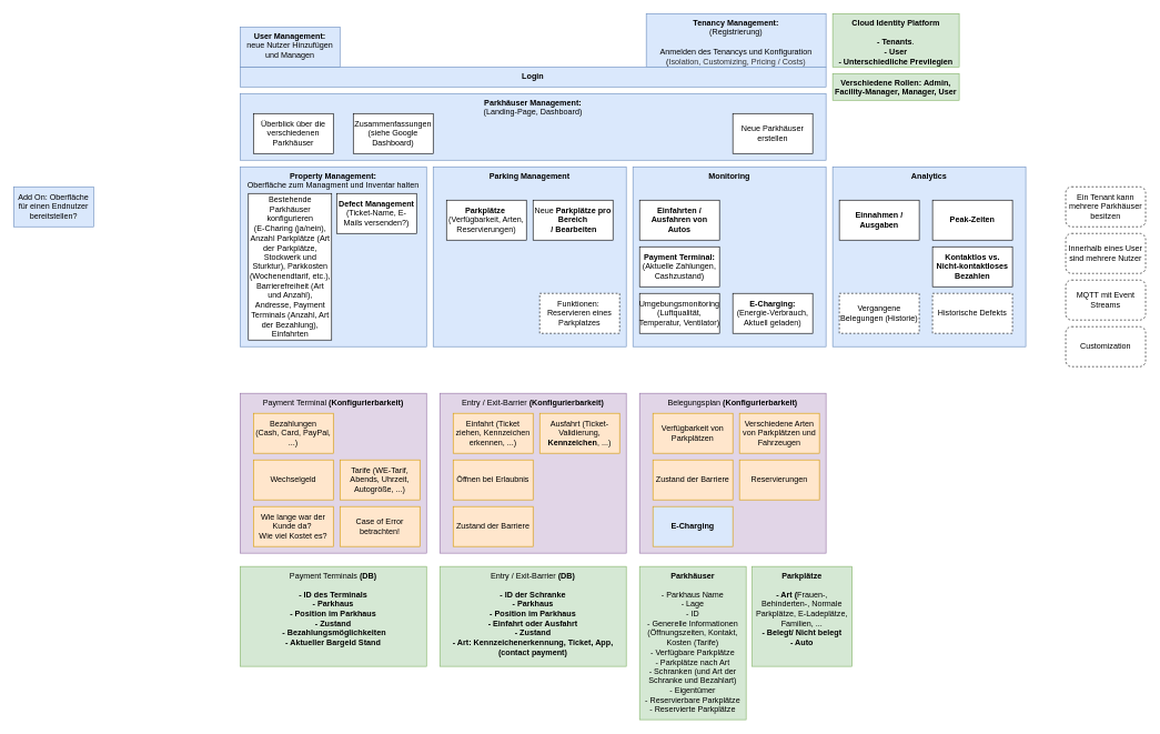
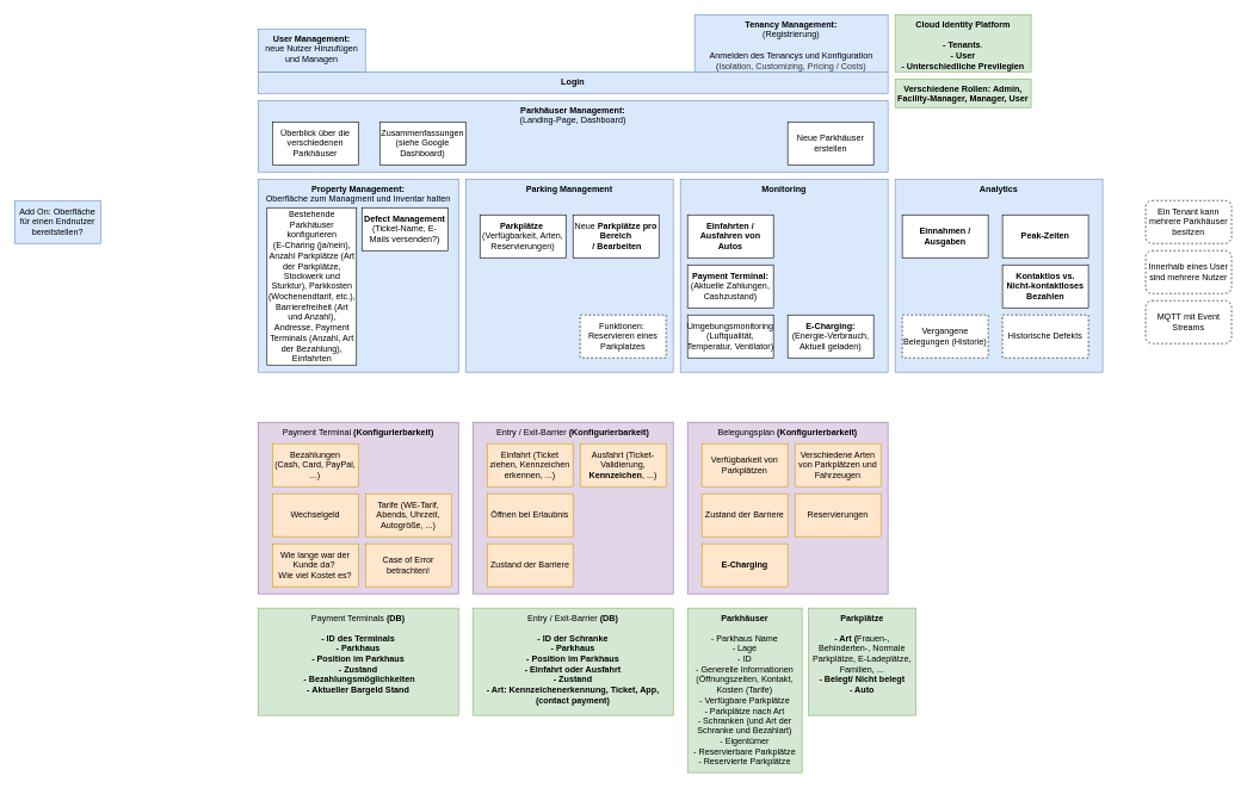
  <mxCell id="0" />
  <mxCell id="1" parent="0" />
  <mxCell id="2" value="&lt;b&gt;Property Management:&lt;/b&gt;&lt;br&gt;Oberfläche zum Managment und Inventar halten" style="rounded=0;whiteSpace=wrap;html=1;fillColor=#dae8fc;strokeColor=#6c8ebf;verticalAlign=top;" parent="1" vertex="1"><mxGeometry x="360" y="250" width="280" height="270" as="geometry" /></mxCell>
  <mxCell id="3" value="&lt;b&gt;Defect Management&lt;/b&gt; (Ticket-Name, E-Mails versenden?)" style="rounded=0;whiteSpace=wrap;html=1;" parent="1" vertex="1"><mxGeometry x="505" y="290" width="120" height="60" as="geometry" /></mxCell>
  <mxCell id="4" value="&lt;b&gt;Parking Management&lt;/b&gt;" style="rounded=0;whiteSpace=wrap;html=1;fillColor=#dae8fc;strokeColor=#6c8ebf;verticalAlign=top;" parent="1" vertex="1"><mxGeometry x="650" y="250" width="290" height="270" as="geometry" /></mxCell>
  <mxCell id="5" value="&lt;b&gt;Monitoring&lt;/b&gt;" style="rounded=0;whiteSpace=wrap;html=1;fillColor=#dae8fc;strokeColor=#6c8ebf;verticalAlign=top;" parent="1" vertex="1"><mxGeometry x="950" y="250" width="290" height="270" as="geometry" /></mxCell>
  <mxCell id="6" value="Payment Terminal &lt;b&gt;(Konfigurierbarkeit)&lt;/b&gt;" style="rounded=0;whiteSpace=wrap;html=1;fillColor=#e1d5e7;strokeColor=#9673a6;verticalAlign=top;" parent="1" vertex="1"><mxGeometry x="360" y="590" width="280" height="240" as="geometry" /></mxCell>
  <mxCell id="7" value="Bezahlungen&lt;br&gt;(Cash, Card, PayPal, ...)" style="rounded=0;whiteSpace=wrap;html=1;fillColor=#ffe6cc;strokeColor=#d79b00;" parent="1" vertex="1"><mxGeometry x="380" y="620" width="120" height="60" as="geometry" /></mxCell>
  <mxCell id="8" value="Wechselgeld" style="rounded=0;whiteSpace=wrap;html=1;fillColor=#ffe6cc;strokeColor=#d79b00;" parent="1" vertex="1"><mxGeometry x="380" y="690" width="120" height="60" as="geometry" /></mxCell>
  <mxCell id="9" value="Wie lange war der Kunde da?&amp;nbsp;&lt;br&gt;Wie viel Kostet es?" style="rounded=0;whiteSpace=wrap;html=1;fillColor=#ffe6cc;strokeColor=#d79b00;" parent="1" vertex="1"><mxGeometry x="380" y="760" width="120" height="60" as="geometry" /></mxCell>
  <mxCell id="10" value="Tarife (WE-Tarif, Abends, Uhrzeit, Autogröße, ...)" style="rounded=0;whiteSpace=wrap;html=1;fillColor=#ffe6cc;strokeColor=#d79b00;" parent="1" vertex="1"><mxGeometry x="510" y="690" width="120" height="60" as="geometry" /></mxCell>
  <mxCell id="11" value="Case of Error betrachten!" style="rounded=0;whiteSpace=wrap;html=1;fillColor=#ffe6cc;strokeColor=#d79b00;" parent="1" vertex="1"><mxGeometry x="510" y="760" width="120" height="60" as="geometry" /></mxCell>
  <mxCell id="12" value="Entry / Exit-Barrier&amp;nbsp;&lt;b&gt;(Konfigurierbarkeit)&lt;/b&gt;" style="rounded=0;whiteSpace=wrap;html=1;fillColor=#e1d5e7;strokeColor=#9673a6;verticalAlign=top;" parent="1" vertex="1"><mxGeometry x="660" y="590" width="280" height="240" as="geometry" /></mxCell>
  <mxCell id="13" value="Einfahrt (Ticket ziehen, Kennzeichen erkennen, ...)" style="rounded=0;whiteSpace=wrap;html=1;fillColor=#ffe6cc;strokeColor=#d79b00;" parent="1" vertex="1"><mxGeometry x="680" y="620" width="120" height="60" as="geometry" /></mxCell>
  <mxCell id="14" value="Öffnen bei Erlaubnis" style="rounded=0;whiteSpace=wrap;html=1;fillColor=#ffe6cc;strokeColor=#d79b00;" parent="1" vertex="1"><mxGeometry x="680" y="690" width="120" height="60" as="geometry" /></mxCell>
  <mxCell id="15" value="Zustand der Barriere" style="rounded=0;whiteSpace=wrap;html=1;fillColor=#ffe6cc;strokeColor=#d79b00;" parent="1" vertex="1"><mxGeometry x="680" y="760" width="120" height="60" as="geometry" /></mxCell>
  <mxCell id="16" value="Ausfahrt (Ticket-Validierung, &lt;b&gt;Kennzeichen&lt;/b&gt;, ...)" style="rounded=0;whiteSpace=wrap;html=1;fillColor=#ffe6cc;strokeColor=#d79b00;" parent="1" vertex="1"><mxGeometry x="810" y="620" width="120" height="60" as="geometry" /></mxCell>
  <mxCell id="17" value="Entry / Exit-Barrier &lt;b&gt;(DB)&lt;br&gt;&lt;br&gt;- ID der Schranke&lt;br&gt;- Parkhaus&lt;br&gt;- Position im Parkhaus&lt;br&gt;- Einfahrt oder Ausfahrt&lt;br&gt;- Zustand&lt;br&gt;- Art: Kennzeichenerkennung, Ticket, App, (contact payment)&lt;br&gt;&lt;br&gt;&lt;/b&gt;" style="rounded=0;whiteSpace=wrap;html=1;fillColor=#d5e8d4;strokeColor=#82b366;verticalAlign=top;" parent="1" vertex="1"><mxGeometry x="660" y="850" width="280" height="150" as="geometry" /></mxCell>
  <mxCell id="18" value="Payment Terminals&amp;nbsp;&lt;b&gt;(DB)&lt;br&gt;&lt;br&gt;- ID des Terminals&lt;br&gt;- Parkhaus&lt;br&gt;- Position im Parkhaus&lt;br&gt;- Zustand&lt;br&gt;&amp;nbsp;- Bezahlungsmöglichkeiten&lt;br&gt;- Aktueller Bargeld Stand&lt;br&gt;&lt;br&gt;&lt;/b&gt;" style="rounded=0;whiteSpace=wrap;html=1;fillColor=#d5e8d4;strokeColor=#82b366;verticalAlign=top;" parent="1" vertex="1"><mxGeometry x="360" y="850" width="280" height="150" as="geometry" /></mxCell>
  <mxCell id="19" value="Belegungsplan&amp;nbsp;&lt;b&gt;(Konfigurierbarkeit)&lt;/b&gt;" style="rounded=0;whiteSpace=wrap;html=1;fillColor=#e1d5e7;strokeColor=#9673a6;verticalAlign=top;" parent="1" vertex="1"><mxGeometry x="960" y="590" width="280" height="240" as="geometry" /></mxCell>
  <mxCell id="20" value="Verfügbarkeit von Parkplätzen" style="rounded=0;whiteSpace=wrap;html=1;fillColor=#ffe6cc;strokeColor=#d79b00;" parent="1" vertex="1"><mxGeometry x="980" y="620" width="120" height="60" as="geometry" /></mxCell>
  <mxCell id="21" value="Zustand der Barriere" style="rounded=0;whiteSpace=wrap;html=1;fillColor=#ffe6cc;strokeColor=#d79b00;" parent="1" vertex="1"><mxGeometry x="980" y="690" width="120" height="60" as="geometry" /></mxCell>
  <mxCell id="22" value="Verschiedene Arten von Parkplätzen und Fahrzeugen" style="rounded=0;whiteSpace=wrap;html=1;fillColor=#ffe6cc;strokeColor=#d79b00;" parent="1" vertex="1"><mxGeometry x="1110" y="620" width="120" height="60" as="geometry" /></mxCell>
- <mxCell id="23" value="E-Charging" style="rounded=0;whiteSpace=wrap;html=1;fillColor=#dae8fc;strokeColor=#d79b00;fontStyle=1;" parent="1" vertex="1"><mxGeometry x="980" y="760" width="120" height="60" as="geometry" /></mxCell>
+ <mxCell id="23" value="E-Charging" style="rounded=0;whiteSpace=wrap;html=1;fillColor=#ffe6cc;strokeColor=#d79b00;fontStyle=1" parent="1" vertex="1"><mxGeometry x="980" y="760" width="120" height="60" as="geometry" /></mxCell>
  <mxCell id="24" value="&lt;b&gt;Parkhäuser&lt;/b&gt;&lt;br&gt;&lt;br&gt;- Parkhaus Name&lt;br&gt;- Lage&lt;br&gt;- ID&lt;br&gt;- Generelle Informationen (Öffnungszeiten, Kontakt, Kosten (Tarife)&lt;br&gt;- Verfügbare Parkplätze&lt;br&gt;- Parkplätze nach Art&lt;br&gt;- Schranken (und Art der Schranke und Bezahlart)&lt;br&gt;- Eigentümer&lt;br&gt;- Reservierbare Parkplätze&lt;br&gt;- Reservierte Parkplätze" style="rounded=0;whiteSpace=wrap;html=1;fillColor=#d5e8d4;strokeColor=#82b366;verticalAlign=top;" parent="1" vertex="1"><mxGeometry x="960" y="850" width="160" height="230" as="geometry" /></mxCell>
  <mxCell id="25" value="&lt;b&gt;Parkplätze&lt;br&gt;&lt;br&gt;- Art (&lt;/b&gt;Frauen-, Behinderten-, Normale Parkplätze, E-Ladeplätze, Familien, ...&lt;b&gt;&lt;br&gt;- Belegt/ Nicht belegt&lt;br&gt;- Auto&lt;br&gt;&lt;/b&gt;" style="rounded=0;whiteSpace=wrap;html=1;fillColor=#d5e8d4;strokeColor=#82b366;verticalAlign=top;" parent="1" vertex="1"><mxGeometry x="1129" y="850" width="150" height="150" as="geometry" /></mxCell>
  <mxCell id="26" value="Ein Tenant kann mehrere Parkhäuser besitzen" style="rounded=1;whiteSpace=wrap;html=1;dashed=1;" parent="1" vertex="1"><mxGeometry x="1600" y="280" width="120" height="60" as="geometry" /></mxCell>
  <mxCell id="27" value="Reservierungen" style="rounded=0;whiteSpace=wrap;html=1;fillColor=#ffe6cc;strokeColor=#d79b00;" parent="1" vertex="1"><mxGeometry x="1110" y="690" width="120" height="60" as="geometry" /></mxCell>
  <mxCell id="28" value="Add On: Oberfläche für einen Endnutzer bereitstellen?" style="rounded=0;whiteSpace=wrap;html=1;fillColor=#dae8fc;strokeColor=#6c8ebf;" parent="1" vertex="1"><mxGeometry x="20" y="280" width="120" height="60" as="geometry" /></mxCell>
  <mxCell id="29" value="&lt;b&gt;Parkhäuser Management:&lt;/b&gt;&lt;br&gt;(Landing-Page, Dashboard)&lt;br&gt;" style="rounded=0;whiteSpace=wrap;html=1;fillColor=#dae8fc;strokeColor=#6c8ebf;verticalAlign=top;" parent="1" vertex="1"><mxGeometry x="360" y="140" width="880" height="100" as="geometry" /></mxCell>
  <mxCell id="30" value="&lt;b&gt;Tenancy Management:&lt;/b&gt;&lt;br&gt;(Registrierung)&lt;br&gt;&lt;br&gt;Anmelden des Tenancys und Konfiguration (&lt;span style=&quot;color: rgb(51, 51, 51);&quot;&gt;Isolation,&amp;nbsp;&lt;/span&gt;&lt;span style=&quot;color: rgb(51, 51, 51);&quot;&gt;Customizing,&lt;/span&gt;&lt;span style=&quot;color: rgb(51, 51, 51);&quot;&gt;&amp;nbsp;Pricing / Costs)&lt;/span&gt;" style="rounded=0;whiteSpace=wrap;html=1;fillColor=#dae8fc;strokeColor=#6c8ebf;verticalAlign=top;" parent="1" vertex="1"><mxGeometry x="970" y="20" width="270" height="80" as="geometry" /></mxCell>
  <mxCell id="31" value="&lt;b&gt;Login&lt;/b&gt;" style="rounded=0;whiteSpace=wrap;html=1;fillColor=#dae8fc;strokeColor=#6c8ebf;verticalAlign=top;" parent="1" vertex="1"><mxGeometry x="360" y="100" width="880" height="30" as="geometry" /></mxCell>
  <mxCell id="32" value="Überblick über die verschiedenen Parkhäuser" style="rounded=0;whiteSpace=wrap;html=1;" parent="1" vertex="1"><mxGeometry x="380" y="170" width="120" height="60" as="geometry" /></mxCell>
  <mxCell id="33" value="Zusammenfassungen&lt;br&gt;(siehe Google Dashboard)" style="rounded=0;whiteSpace=wrap;html=1;" parent="1" vertex="1"><mxGeometry x="530" y="170" width="120" height="60" as="geometry" /></mxCell>
  <mxCell id="34" value="Neue Parkhäuser erstellen" style="rounded=0;whiteSpace=wrap;html=1;" parent="1" vertex="1"><mxGeometry x="1100" y="170" width="120" height="60" as="geometry" /></mxCell>
  <mxCell id="35" value="Bestehende Parkhäuser konfigurieren&lt;br&gt;(E-Charing (ja/nein),&lt;br&gt;Anzahl Parkplätze (Art der Parkplätze, Stockwerk und Sturktur), Parkkosten (Wochenendtarif, etc.), Barrierefreiheit (Art und Anzahl), Andresse, Payment Terminals (Anzahl, Art der Bezahlung), Einfahrten" style="rounded=0;whiteSpace=wrap;html=1;" parent="1" vertex="1"><mxGeometry x="372.5" y="290" width="125" height="220" as="geometry" /></mxCell>
  <mxCell id="36" value="&lt;b&gt;Parkplätze&amp;nbsp;&lt;/b&gt;&lt;br&gt;(Verfügbarkeit, Arten, Reservierungen)" style="rounded=0;whiteSpace=wrap;html=1;" parent="1" vertex="1"><mxGeometry x="670" y="300" width="120" height="60" as="geometry" /></mxCell>
  <mxCell id="37" value="Funktionen:&amp;nbsp;&lt;br&gt;Reservieren eines Parkplatzes" style="rounded=0;whiteSpace=wrap;html=1;dashed=1;" parent="1" vertex="1"><mxGeometry x="810" y="440" width="120" height="60" as="geometry" /></mxCell>
  <mxCell id="38" value="Neue &lt;b&gt;Parkplätze pro Bereich&lt;br&gt;&amp;nbsp;/ Bearbeiten&lt;br&gt;&lt;/b&gt;" style="rounded=0;whiteSpace=wrap;html=1;" parent="1" vertex="1"><mxGeometry x="800" y="300" width="120" height="60" as="geometry" /></mxCell>
  <mxCell id="39" value="&lt;b&gt;Einfahrten / Ausfahren von Autos&lt;/b&gt;" style="rounded=0;whiteSpace=wrap;html=1;" parent="1" vertex="1"><mxGeometry x="960" y="300" width="120" height="60" as="geometry" /></mxCell>
  <mxCell id="40" value="Innerhalb eines User sind mehrere Nutzer" style="rounded=1;whiteSpace=wrap;html=1;dashed=1;" parent="1" vertex="1"><mxGeometry x="1600" y="350" width="120" height="60" as="geometry" /></mxCell>
  <mxCell id="41" value="MQTT mit Event Streams" style="rounded=1;whiteSpace=wrap;html=1;dashed=1;" parent="1" vertex="1"><mxGeometry x="1600" y="420" width="120" height="60" as="geometry" /></mxCell>
  <mxCell id="42" value="Umgebungsmonitoring&lt;br&gt;(Luftqualität, Temperatur, Ventilator)" style="rounded=0;whiteSpace=wrap;html=1;" parent="1" vertex="1"><mxGeometry x="960" y="440" width="120" height="60" as="geometry" /></mxCell>
  <mxCell id="43" value="&lt;b&gt;E-Charging:&lt;/b&gt;&lt;br&gt;(Energie-Verbrauch, Aktuell geladen)" style="rounded=0;whiteSpace=wrap;html=1;" parent="1" vertex="1"><mxGeometry x="1100" y="440" width="120" height="60" as="geometry" /></mxCell>
  <mxCell id="44" value="&lt;b&gt;Payment Terminal:&lt;/b&gt;&lt;br&gt;(Aktuelle Zahlungen, Cashzustand)" style="rounded=0;whiteSpace=wrap;html=1;" parent="1" vertex="1"><mxGeometry x="960" y="370" width="120" height="60" as="geometry" /></mxCell>
  <mxCell id="45" value="&lt;b&gt;Cloud Identity Platform&lt;br&gt;&lt;br&gt;- Tenants&lt;/b&gt;.&lt;b&gt;&lt;br&gt;- User&lt;br&gt;- Unterschiedliche Previlegien&lt;br&gt;&lt;/b&gt;" style="rounded=0;whiteSpace=wrap;html=1;fillColor=#d5e8d4;strokeColor=#82b366;verticalAlign=top;" parent="1" vertex="1"><mxGeometry x="1250" y="20" width="190" height="80" as="geometry" /></mxCell>
- <mxCell id="46" value="Customization" style="rounded=1;whiteSpace=wrap;html=1;dashed=1;" parent="1" vertex="1"><mxGeometry x="1600" y="490" width="120" height="60" as="geometry" /></mxCell>
  <mxCell id="47" value="&lt;b&gt;Verschiedene Rollen: Admin, Facility-Manager, Manager, User&lt;/b&gt;&lt;b&gt;&lt;br&gt;&lt;/b&gt;" style="rounded=0;whiteSpace=wrap;html=1;fillColor=#d5e8d4;strokeColor=#82b366;verticalAlign=top;" parent="1" vertex="1"><mxGeometry x="1250" y="110" width="190" height="40" as="geometry" /></mxCell>
  <mxCell id="48" value="&lt;b&gt;User Management:&lt;/b&gt;&lt;br&gt;neue Nutzer Hinzufügen und Managen" style="rounded=0;whiteSpace=wrap;html=1;fillColor=#dae8fc;strokeColor=#6c8ebf;verticalAlign=top;" parent="1" vertex="1"><mxGeometry x="360" y="40" width="150" height="60" as="geometry" /></mxCell>
  <mxCell id="49" value="&lt;b&gt;Analytics&lt;/b&gt;" style="rounded=0;whiteSpace=wrap;html=1;fillColor=#dae8fc;strokeColor=#6c8ebf;verticalAlign=top;" parent="1" vertex="1"><mxGeometry x="1250" y="250" width="290" height="270" as="geometry" /></mxCell>
  <mxCell id="50" value="Vergangene Belegungen (Historie)" style="rounded=0;whiteSpace=wrap;html=1;dashed=1;" parent="1" vertex="1"><mxGeometry x="1260" y="440" width="120" height="60" as="geometry" /></mxCell>
  <mxCell id="51" value="&lt;b&gt;Kontaktlos vs. Nicht-kontaktloses Bezahlen&lt;/b&gt;" style="rounded=0;whiteSpace=wrap;html=1;" parent="1" vertex="1"><mxGeometry x="1400" y="370" width="120" height="60" as="geometry" /></mxCell>
  <mxCell id="52" value="&lt;b&gt;Einnahmen / Ausgaben&lt;/b&gt;" style="rounded=0;whiteSpace=wrap;html=1;" parent="1" vertex="1"><mxGeometry x="1260" y="300" width="120" height="60" as="geometry" /></mxCell>
  <mxCell id="53" value="&lt;b&gt;Peak-Zeiten&lt;/b&gt;" style="rounded=0;whiteSpace=wrap;html=1;" parent="1" vertex="1"><mxGeometry x="1400" y="300" width="120" height="60" as="geometry" /></mxCell>
  <mxCell id="54" value="Historische Defekts" style="rounded=0;whiteSpace=wrap;html=1;dashed=1;" parent="1" vertex="1"><mxGeometry x="1400" y="440" width="120" height="60" as="geometry" /></mxCell>
